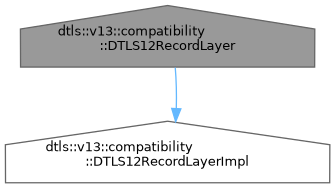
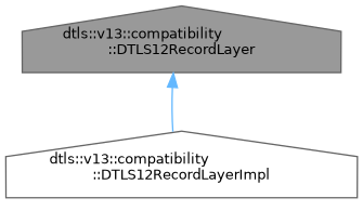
  digraph {
    node [color=gray40 fontname=Helvetica fontsize=10 shape=house style=filled]
    n1 [fillcolor=grey60 fontcolor=black height=0.2 label="dtls::v13::compatibility\l::DTLS12RecordLayer" width=0.4]
    n2 [fillcolor=white height=0.2 label="dtls::v13::compatibility\l::DTLS12RecordLayerImpl" width=0.4]
-   n2 -> n1 [color=steelblue1 dir=back fontname=Helvetica fontsize=10 labelfontname=Helvetica labelfontsize=10 style=solid]
+   n1 -> n2 [color=steelblue1 dir=back fontname=Helvetica fontsize=10 labelfontname=Helvetica labelfontsize=10 style=solid]
  }
